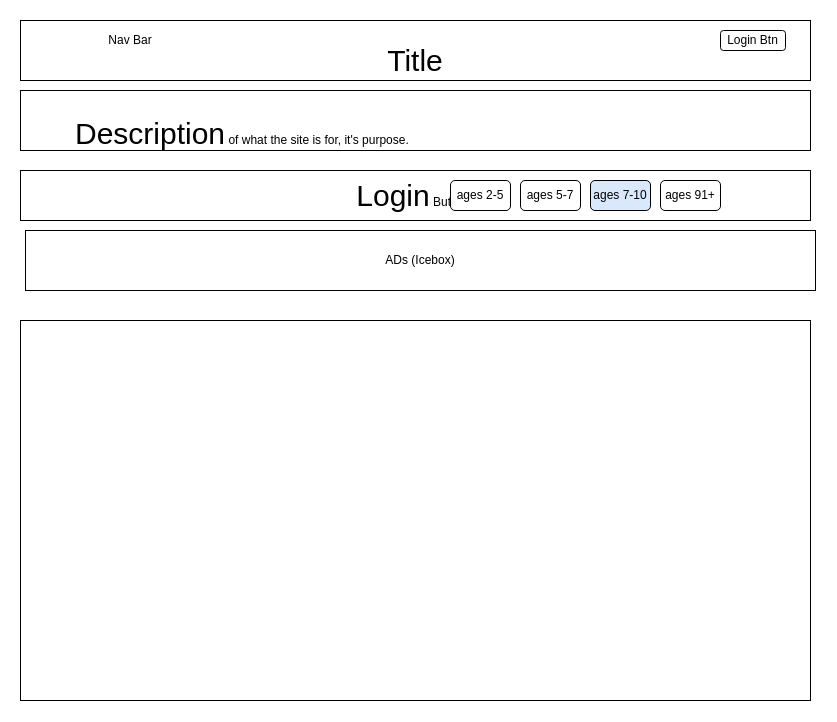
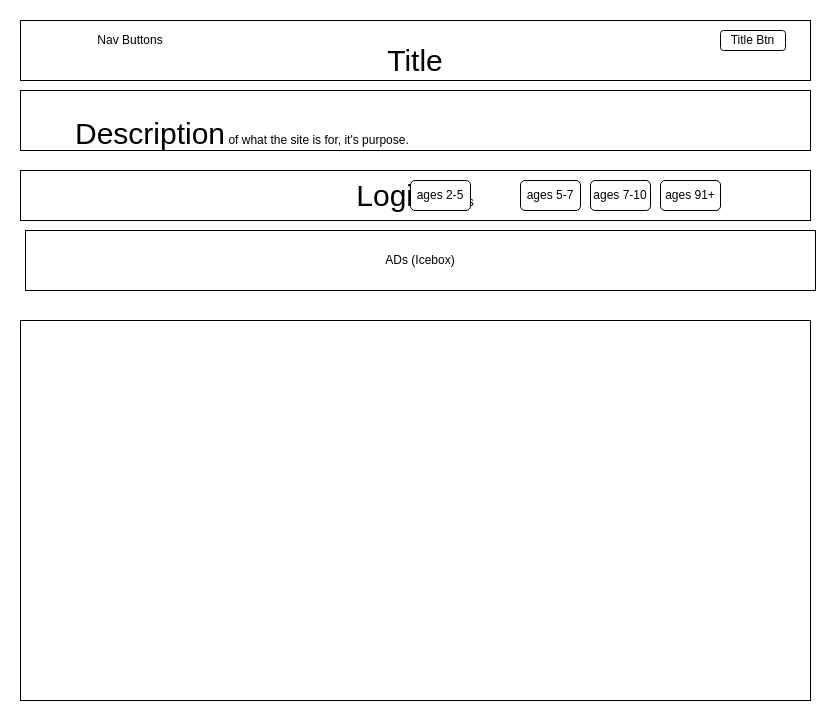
  <mxCell id="0" />
  <mxCell id="1" parent="0" />
  <mxCell id="2" value="" style="rounded=0;whiteSpace=wrap;html=1;" vertex="1" parent="1"><mxGeometry x="20" y="20" width="790" height="60" as="geometry" /></mxCell>
- <mxCell id="3" value="Nav Bar" style="text;html=1;strokeColor=none;fillColor=none;align=center;verticalAlign=middle;whiteSpace=wrap;rounded=0;" vertex="1" parent="1"><mxGeometry x="70" y="30" width="120" height="20" as="geometry" /></mxCell>
+ <mxCell id="3" value="Nav Buttons" style="text;html=1;strokeColor=none;fillColor=none;align=center;verticalAlign=middle;whiteSpace=wrap;rounded=0;" vertex="1" parent="1"><mxGeometry x="70" y="30" width="120" height="20" as="geometry" /></mxCell>
  <mxCell id="4" value="&lt;font style=&quot;font-size: 30px&quot;&gt;Title&lt;/font&gt;" style="text;html=1;strokeColor=none;fillColor=none;align=center;verticalAlign=middle;whiteSpace=wrap;rounded=0;" vertex="1" parent="1"><mxGeometry x="290" y="50" width="250" height="20" as="geometry" /></mxCell>
- <mxCell id="5" value="Login Btn" style="rounded=1;whiteSpace=wrap;html=1;" vertex="1" parent="1"><mxGeometry x="720" y="30" width="65" height="20" as="geometry" /></mxCell>
+ <mxCell id="5" value="Title Btn" style="rounded=1;whiteSpace=wrap;html=1;" vertex="1" parent="1"><mxGeometry x="720" y="30" width="65" height="20" as="geometry" /></mxCell>
  <mxCell id="6" value="&lt;font style=&quot;font-size: 30px&quot;&gt;Login&lt;/font&gt; Buttons" style="rounded=0;whiteSpace=wrap;html=1;" vertex="1" parent="1"><mxGeometry x="20" y="170" width="790" height="50" as="geometry" /></mxCell>
- <mxCell id="7" value="ages 2-5&lt;br&gt;" style="rounded=1;whiteSpace=wrap;html=1;" vertex="1" parent="1"><mxGeometry x="450" y="180" width="60" height="30" as="geometry" /></mxCell>
+ <mxCell id="7" value="ages 2-5&lt;br&gt;" style="rounded=1;whiteSpace=wrap;html=1;" vertex="1" parent="1"><mxGeometry x="410" y="180" width="60" height="30" as="geometry" /></mxCell>
  <mxCell id="8" value="ages 5-7&lt;br&gt;" style="rounded=1;whiteSpace=wrap;html=1;" vertex="1" parent="1"><mxGeometry x="520" y="180" width="60" height="30" as="geometry" /></mxCell>
- <mxCell id="9" value="ages 7-10&lt;br&gt;" style="rounded=1;whiteSpace=wrap;html=1;fillColor=#dae8fc;" vertex="1" parent="1"><mxGeometry x="590" y="180" width="60" height="30" as="geometry" /></mxCell>
+ <mxCell id="9" value="ages 7-10&lt;br&gt;" style="rounded=1;whiteSpace=wrap;html=1;" vertex="1" parent="1"><mxGeometry x="590" y="180" width="60" height="30" as="geometry" /></mxCell>
  <mxCell id="10" value="ages 91+&lt;br&gt;" style="rounded=1;whiteSpace=wrap;html=1;" vertex="1" parent="1"><mxGeometry x="660" y="180" width="60" height="30" as="geometry" /></mxCell>
  <mxCell id="11" value="ADs (Icebox)&lt;br&gt;" style="rounded=0;whiteSpace=wrap;html=1;" vertex="1" parent="1"><mxGeometry x="25" y="230" width="790" height="60" as="geometry" /></mxCell>
  <mxCell id="12" value="" style="rounded=0;whiteSpace=wrap;html=1;" vertex="1" parent="1"><mxGeometry x="20" y="320" width="790" height="380" as="geometry" /></mxCell>
  <mxCell id="13" value="" style="rounded=0;whiteSpace=wrap;html=1;" vertex="1" parent="1"><mxGeometry x="20" y="90" width="790" height="60" as="geometry" /></mxCell>
  <mxCell id="14" value="&lt;font style=&quot;font-size: 30px&quot;&gt;&lt;br&gt;Description&lt;/font&gt; of what the site is for, it's purpose.&lt;br&gt;" style="text;html=1;strokeColor=none;fillColor=none;spacing=5;spacingTop=-20;whiteSpace=wrap;overflow=hidden;rounded=0;" vertex="1" parent="1"><mxGeometry x="70" y="90" width="640" height="60" as="geometry" /></mxCell>
